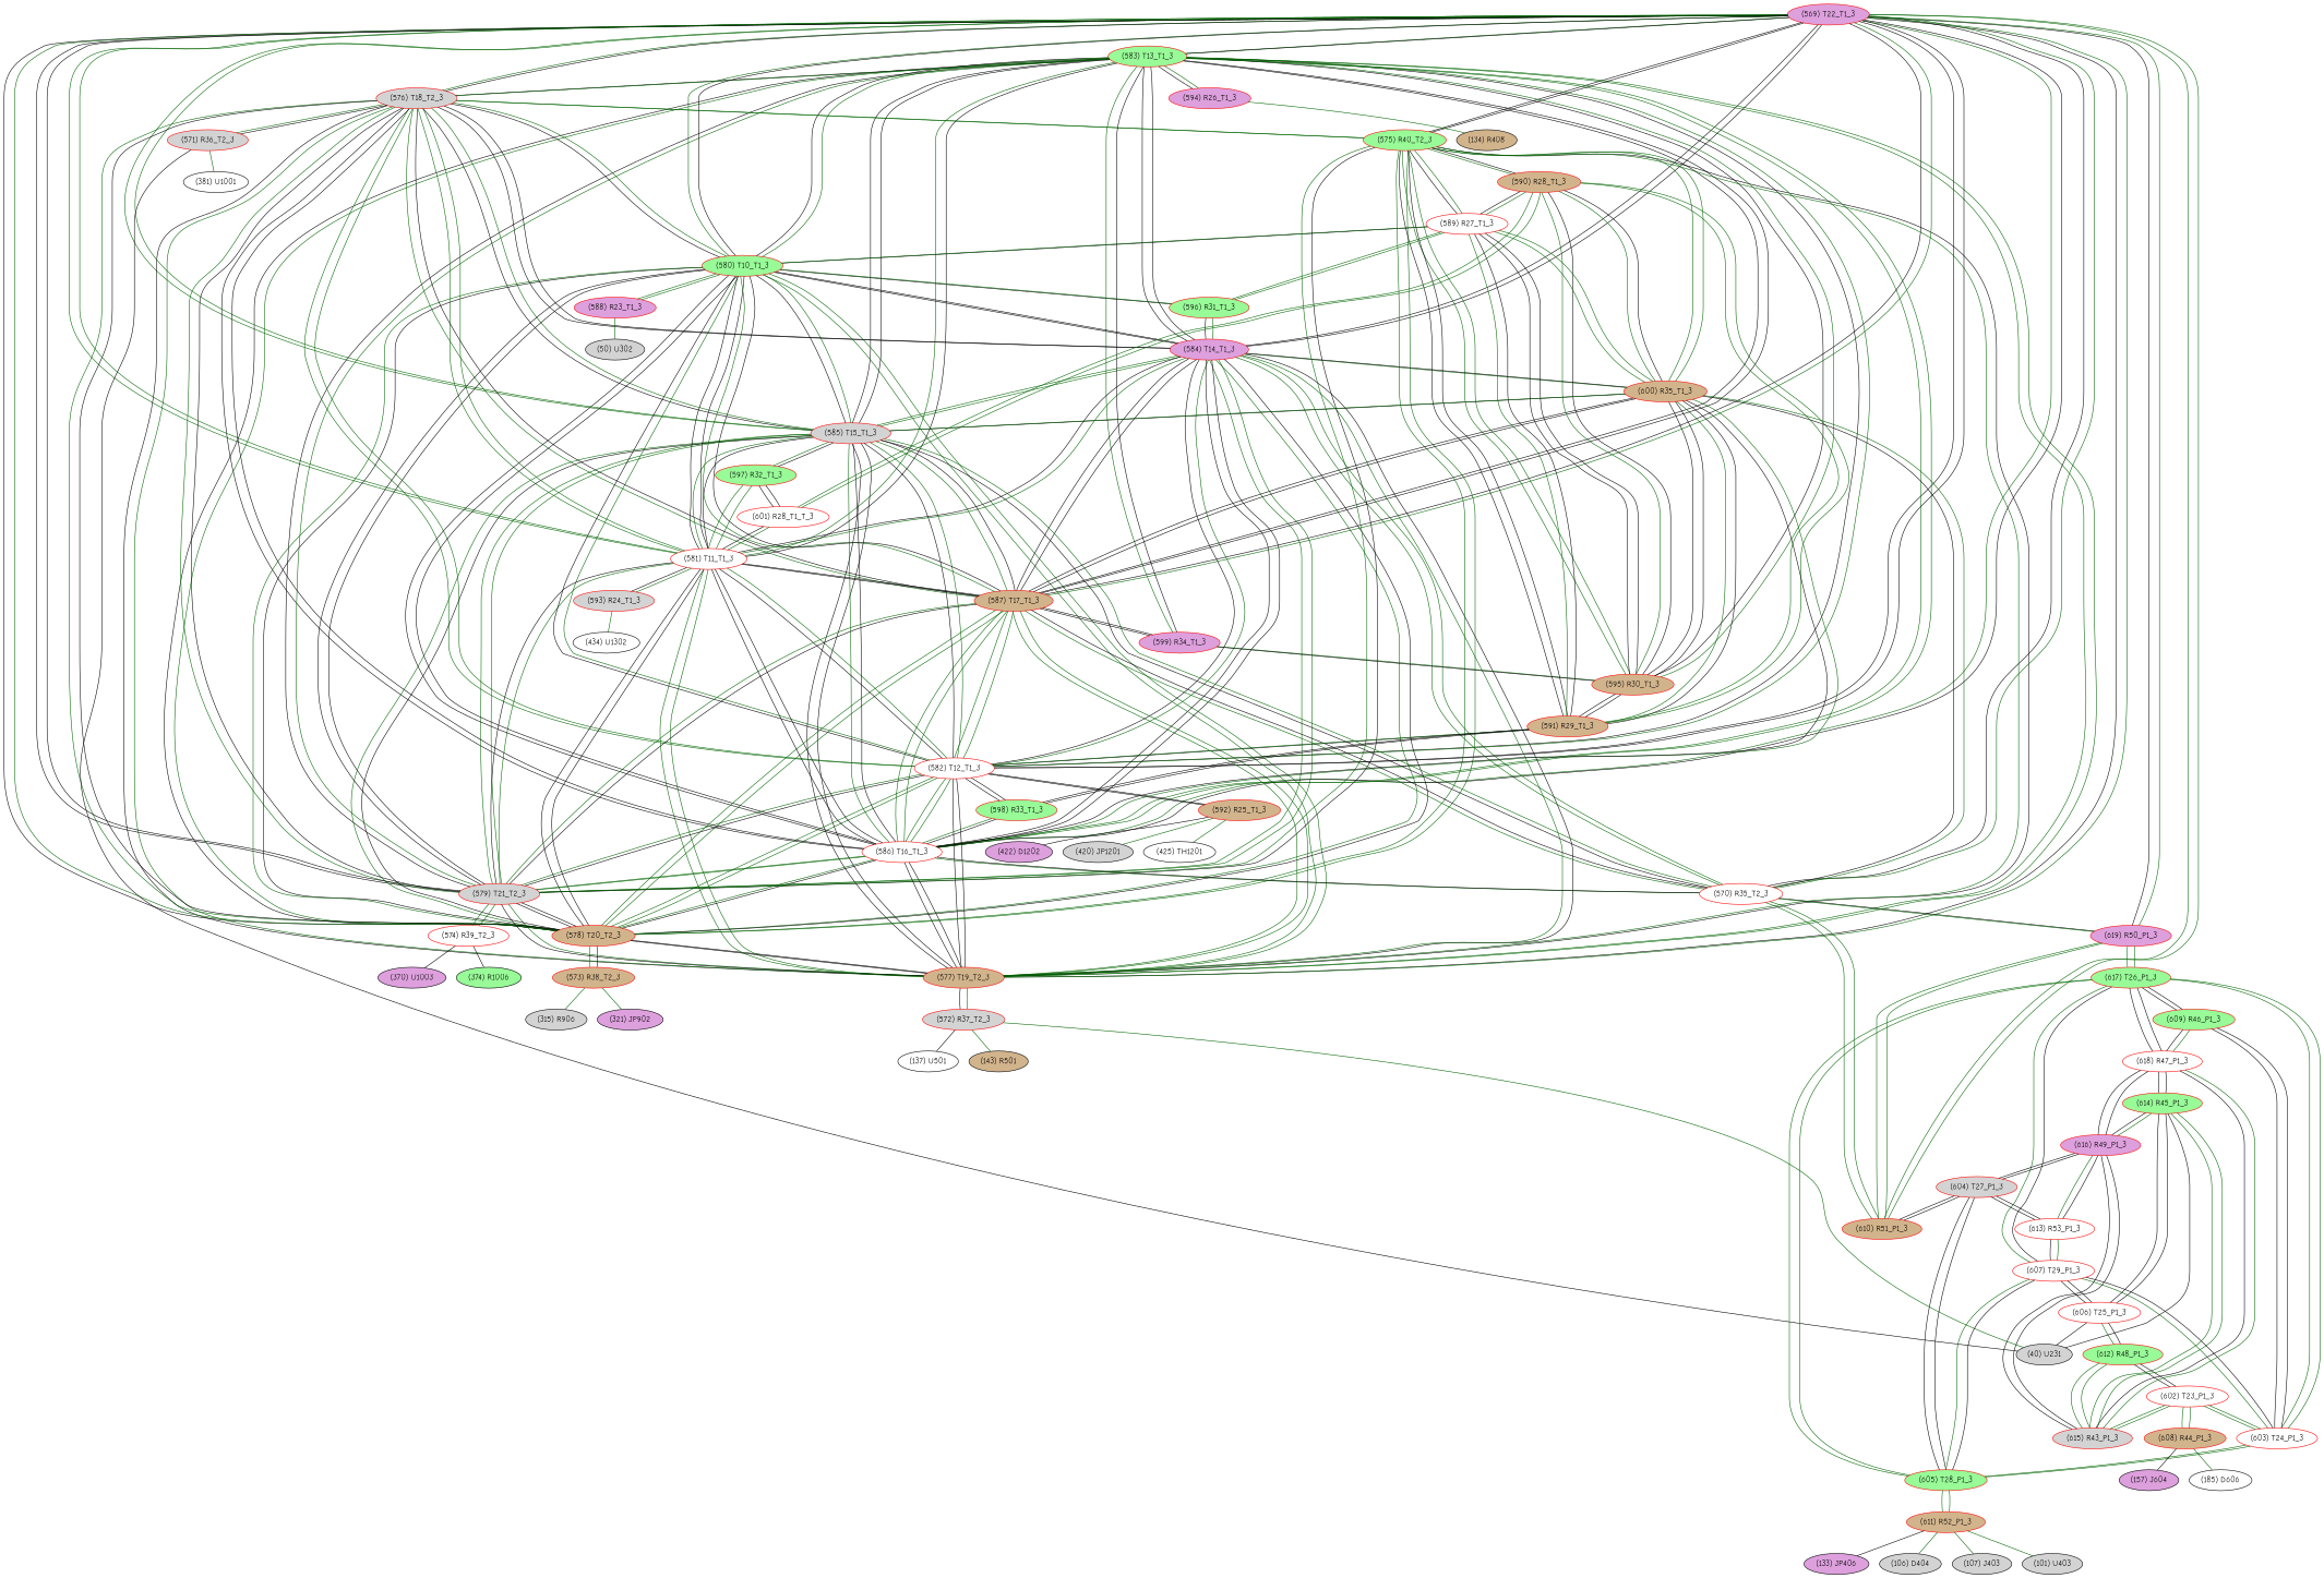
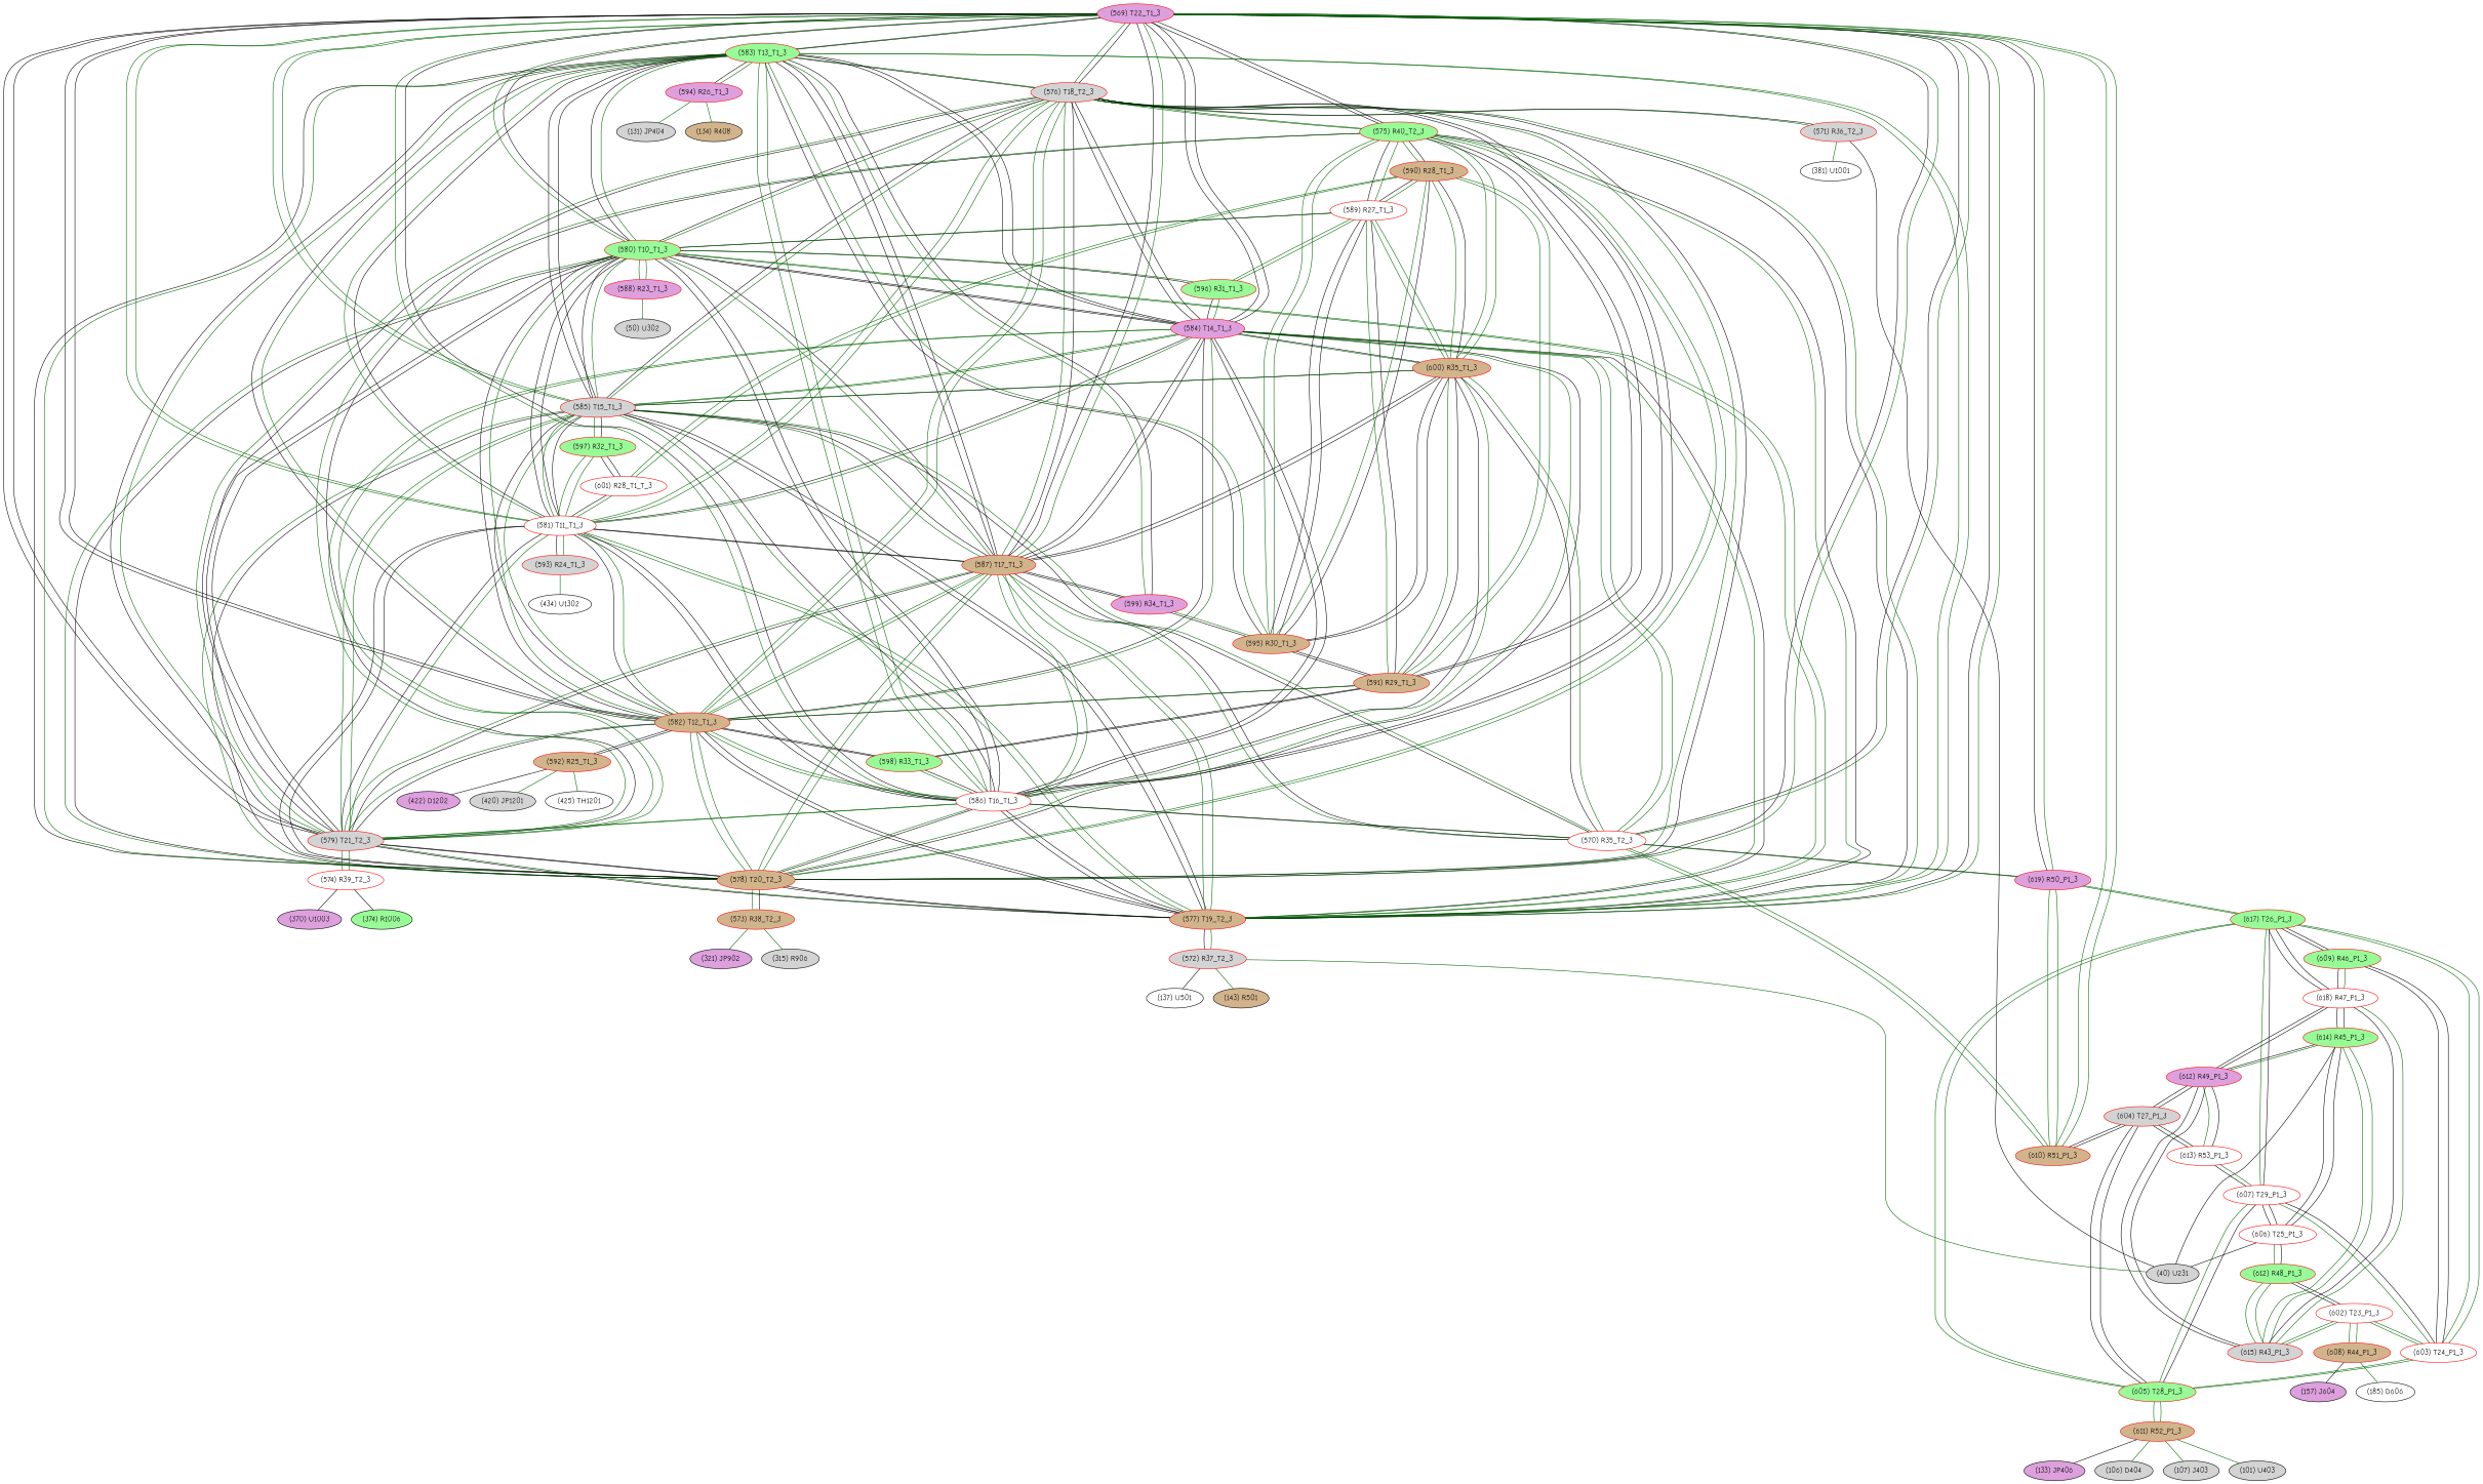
  graph {
    fontname="Comic Neue"
    node [color=red fillcolor=white fontname="Comic Neue" style=filled]
    edge [color=darkgreen fontname="Comic Neue"]
    n1 [fillcolor=plum label="(569) T22_T1_3"]
    n2 [fillcolor=palegreen label="(583) T13_T1_3"]
    n3 [fillcolor=lightgrey label="(576) T18_T2_3"]
    n4 [fillcolor=tan label="(577) T19_T2_3"]
-   n5 [label="(582) T12_T1_3"]
+   n5 [fillcolor=tan label="(582) T12_T1_3"]
    n6 [fillcolor=lightgrey label="(585) T15_T1_3"]
    n7 [fillcolor=plum label="(584) T14_T1_3"]
    n8 [fillcolor=tan label="(578) T20_T2_3"]
    n9 [fillcolor=lightgrey label="(579) T21_T2_3"]
    n10 [label="(581) T11_T1_3"]
    n11 [fillcolor=palegreen label="(580) T10_T1_3"]
    n12 [label="(586) T16_T1_3"]
    n13 [fillcolor=tan label="(587) T17_T1_3"]
    n14 [fillcolor=palegreen label="(575) R40_T2_3"]
    n15 [fillcolor=tan label="(610) R51_P1_3"]
    n16 [fillcolor=plum label="(619) R50_P1_3"]
    n17 [label="(570) R35_T2_3"]
    n18 [fillcolor=tan label="(595) R30_T1_3"]
    n19 [fillcolor=plum label="(599) R34_T1_3"]
    n20 [fillcolor=plum label="(594) R26_T1_3"]
    n21 [fillcolor=lightgrey label="(571) R36_T2_3"]
    n22 [fillcolor=lightgrey label="(572) R37_T2_3"]
    n23 [fillcolor=tan label="(591) R29_T1_3"]
    n24 [fillcolor=palegreen label="(598) R33_T1_3"]
    n25 [fillcolor=tan label="(592) R25_T1_3"]
    n26 [fillcolor=tan label="(600) R35_T1_3"]
    n27 [fillcolor=palegreen label="(597) R32_T1_3"]
    n28 [fillcolor=palegreen label="(596) R31_T1_3"]
    n29 [fillcolor=tan label="(573) R38_T2_3"]
    n30 [label="(574) R39_T2_3"]
    n31 [fillcolor=lightgrey label="(593) R24_T1_3"]
    n32 [label="(601) R28_T1_T_3"]
    n33 [label="(589) R27_T1_3"]
    n34 [fillcolor=plum label="(588) R23_T1_3"]
    n35 [fillcolor=tan label="(590) R28_T1_3"]
    n36 [fillcolor=lightgrey label="(604) T27_P1_3"]
    n37 [fillcolor=palegreen label="(617) T26_P1_3"]
    n38 [fillcolor=tan label="(134) R408" color=""]
+   n39 [fillcolor=lightgrey label="(131) JP404" color=""]
    n40 [label="(381) U1001" color=""]
    n41 [fillcolor=lightgrey label="(40) U231" color=""]
    n42 [label="(137) U501" color=""]
    n43 [fillcolor=tan label="(143) R501" color=""]
    n44 [label="(425) TH1201" color=""]
    n45 [fillcolor=plum label="(422) D1202" color=""]
    n46 [fillcolor=lightgrey label="(420) JP1201" color=""]
    n47 [fillcolor=lightgrey label="(315) R906" color=""]
    n48 [fillcolor=plum label="(321) JP902" color=""]
    n49 [fillcolor=plum label="(370) U1003" color=""]
    n50 [fillcolor=palegreen label="(374) R1006" color=""]
    n51 [label="(434) U1302" color=""]
    n52 [fillcolor=lightgrey label="(50) U302" color=""]
-   n53 [fillcolor=plum label="(616) R49_P1_3"]
+   n53 [fillcolor=plum label="(612) R49_P1_3"]
    n54 [fillcolor=palegreen label="(605) T28_P1_3"]
    n55 [label="(613) R53_P1_3"]
    n56 [label="(603) T24_P1_3"]
    n57 [label="(618) R47_P1_3"]
    n58 [label="(607) T29_P1_3"]
    n59 [fillcolor=palegreen label="(609) R46_P1_3"]
    n60 [label="(602) T23_P1_3"]
    n61 [fillcolor=palegreen label="(612) R48_P1_3"]
    n62 [fillcolor=lightgrey label="(615) R43_P1_3"]
    n63 [fillcolor=tan label="(608) R44_P1_3"]
    n64 [label="(606) T25_P1_3"]
    n65 [fillcolor=palegreen label="(614) R45_P1_3"]
    n66 [label="(185) D606" color=""]
    n67 [fillcolor=plum label="(157) J604" color=""]
    n68 [fillcolor=tan label="(611) R52_P1_3"]
    n69 [fillcolor=plum label="(133) JP406" color=""]
    n70 [fillcolor=lightgrey label="(106) D404" color=""]
    n71 [fillcolor=lightgrey label="(107) J403" color=""]
    n72 [fillcolor=lightgrey label="(101) U403" color=""]
    n1 -- n2
    n1 -- n3
    n1 -- n4 [color=black]
    n1 -- n5 [color=black]
    n1 -- n6
    n1 -- n7 [color=black]
    n1 -- n8 [color=black]
    n1 -- n9 [color=black]
    n1 -- n10
    n1 -- n11
    n1 -- n12
    n1 -- n13 [color=black]
    n1 -- n14 [color=black]
    n1 -- n15
    n1 -- n16 [color=black]
    n1 -- n17 [color=black]
    n2 -- n1 [color=black]
    n2 -- n3 [color=black]
    n2 -- n4
    n2 -- n5 [color=black]
    n2 -- n6 [color=black]
    n2 -- n7 [color=black]
    n2 -- n8 [color=black]
    n2 -- n9 [color=black]
    n2 -- n10
    n2 -- n11 [color=black]
    n2 -- n12
    n2 -- n13 [color=black]
    n2 -- n18 [color=black]
    n2 -- n19
    n2 -- n20 [color=black]
    n3 -- n1 [color=black]
    n3 -- n2
    n3 -- n4 [color=black]
    n3 -- n5
    n3 -- n6 [color=black]
    n3 -- n7 [color=black]
    n3 -- n8
    n3 -- n9
    n3 -- n10
    n3 -- n11 [color=black]
    n3 -- n12 [color=black]
    n3 -- n13
    n3 -- n14
    n3 -- n21
    n4 -- n1
    n4 -- n2
    n4 -- n3
    n4 -- n5 [color=black]
    n4 -- n6 [color=black]
    n4 -- n7 [color=black]
    n4 -- n8 [color=black]
    n4 -- n9
    n4 -- n10
    n4 -- n11
    n4 -- n12 [color=black]
    n4 -- n13
    n4 -- n14 [color=black]
    n4 -- n22 [color=black]
    n5 -- n1 [color=black]
    n5 -- n2
    n5 -- n3
    n5 -- n4 [color=black]
    n5 -- n6
    n5 -- n7
    n5 -- n8
    n5 -- n9
    n5 -- n10
    n5 -- n11
    n5 -- n12
    n5 -- n13
    n5 -- n23 [color=black]
    n5 -- n24 [color=black]
    n5 -- n25 [color=black]
    n6 -- n1
    n6 -- n2 [color=black]
    n6 -- n3
    n6 -- n4 [color=black]
    n6 -- n5 [color=black]
    n6 -- n7
    n6 -- n8
    n6 -- n9
    n6 -- n10
    n6 -- n11
    n6 -- n12
    n6 -- n13
    n6 -- n17 [color=black]
    n6 -- n26 [color=black]
    n6 -- n27
    n7 -- n1 [color=black]
    n7 -- n2 [color=black]
    n7 -- n3 [color=black]
    n7 -- n4
    n7 -- n5 [color=black]
    n7 -- n6
    n7 -- n8
    n7 -- n9
    n7 -- n10 [color=black]
    n7 -- n11 [color=black]
    n7 -- n12 [color=black]
    n7 -- n13 [color=black]
    n7 -- n17
    n7 -- n26
    n7 -- n28
    n8 -- n1
    n8 -- n2
    n8 -- n3 [color=black]
    n8 -- n4 [color=black]
    n8 -- n5
    n8 -- n6 [color=black]
    n8 -- n7 [color=black]
    n8 -- n9 [color=black]
    n8 -- n10 [color=black]
    n8 -- n11 [color=black]
    n8 -- n12 [color=black]
    n8 -- n13
    n8 -- n14
    n8 -- n29
    n9 -- n1 [color=black]
    n9 -- n2
    n9 -- n3 [color=black]
    n9 -- n4 [color=black]
    n9 -- n5 [color=black]
    n9 -- n6
    n9 -- n7
    n9 -- n8 [color=black]
    n9 -- n10
    n9 -- n11 [color=black]
    n9 -- n12
    n9 -- n13 [color=black]
    n9 -- n14 [color=black]
    n9 -- n30
    n10 -- n1
    n10 -- n2 [color=black]
    n10 -- n3
    n10 -- n4
    n10 -- n5 [color=black]
    n10 -- n6 [color=black]
    n10 -- n7
    n10 -- n8 [color=black]
    n10 -- n9 [color=black]
    n10 -- n11 [color=black]
    n10 -- n12 [color=black]
    n10 -- n13 [color=black]
    n10 -- n27
    n10 -- n31 [color=black]
    n10 -- n32
    n11 -- n1 [color=black]
    n11 -- n2
    n11 -- n3
    n11 -- n4
    n11 -- n5 [color=black]
    n11 -- n6 [color=black]
    n11 -- n7 [color=black]
    n11 -- n8
    n11 -- n9 [color=black]
    n11 -- n10 [color=black]
    n11 -- n12 [color=black]
    n11 -- n13
    n11 -- n28 [color=black]
    n11 -- n33 [color=black]
    n11 -- n34
    n12 -- n1 [color=black]
    n12 -- n2
    n12 -- n3 [color=black]
    n12 -- n4 [color=black]
    n12 -- n5
    n12 -- n6 [color=black]
    n12 -- n7 [color=black]
    n12 -- n8
    n12 -- n9
    n12 -- n10 [color=black]
    n12 -- n11 [color=black]
    n12 -- n13
    n12 -- n17
    n12 -- n24 [color=black]
    n12 -- n26
    n13 -- n1
    n13 -- n2 [color=black]
    n13 -- n3 [color=black]
    n13 -- n4
    n13 -- n5
    n13 -- n6 [color=black]
    n13 -- n7 [color=black]
    n13 -- n8
    n13 -- n9
    n13 -- n10 [color=black]
    n13 -- n11 [color=black]
    n13 -- n12
    n13 -- n17
    n13 -- n19 [color=black]
    n13 -- n26 [color=black]
    n14 -- n1 [color=black]
    n14 -- n3
    n14 -- n4
    n14 -- n8
    n14 -- n9
    n14 -- n18
    n14 -- n23 [color=black]
    n14 -- n26
    n14 -- n33 [color=black]
    n14 -- n35
    n15 -- n1
    n15 -- n16
    n15 -- n17
    n15 -- n36 [color=black]
    n16 -- n1
    n16 -- n15
    n16 -- n17 [color=black]
    n16 -- n37
    n17 -- n1
    n17 -- n6
    n17 -- n7
    n17 -- n12 [color=black]
    n17 -- n13 [color=black]
    n17 -- n15
    n17 -- n16
    n17 -- n26
    n18 -- n2
    n18 -- n14
    n18 -- n19
    n18 -- n23 [color=black]
    n18 -- n26 [color=black]
    n18 -- n33 [color=black]
    n18 -- n35 [color=black]
    n19 -- n2 [color=black]
    n19 -- n13 [color=black]
    n19 -- n18 [color=black]
    n20 -- n2
    n20 -- n38
+   n20 -- n39
    n21 -- n3 [color=black]
    n21 -- n40
    n21 -- n41 [color=black]
    n22 -- n4
    n22 -- n41
    n22 -- n42 [color=black]
    n22 -- n43
    n23 -- n5
    n23 -- n14 [color=black]
    n23 -- n18 [color=black]
    n23 -- n24 [color=black]
    n23 -- n26 [color=black]
    n23 -- n33 [color=black]
    n23 -- n35
    n24 -- n5 [color=black]
    n24 -- n12
    n24 -- n23 [color=black]
    n25 -- n5 [color=black]
    n25 -- n44
    n25 -- n45 [color=black]
    n25 -- n46
    n26 -- n6
    n26 -- n7 [color=black]
    n26 -- n12 [color=black]
    n26 -- n13 [color=black]
    n26 -- n14
    n26 -- n17 [color=black]
    n26 -- n18 [color=black]
    n26 -- n23
    n26 -- n33
    n26 -- n35 [color=black]
    n27 -- n6 [color=black]
    n27 -- n10
    n27 -- n32 [color=black]
    n28 -- n7 [color=black]
    n28 -- n11
    n28 -- n33
    n29 -- n8 [color=black]
    n29 -- n47
    n29 -- n48
    n30 -- n9
    n30 -- n49 [color=black]
    n30 -- n50 [color=black]
    n31 -- n10
    n31 -- n51
    n32 -- n10 [color=black]
    n32 -- n27 [color=black]
    n32 -- n35
    n33 -- n11
    n33 -- n14
    n33 -- n18 [color=black]
    n33 -- n23
    n33 -- n26
    n33 -- n28
    n33 -- n35
    n34 -- n11
    n34 -- n52
    n35 -- n14 [color=black]
    n35 -- n18
    n35 -- n23
    n35 -- n26
    n35 -- n32
    n35 -- n33 [color=black]
    n36 -- n15 [color=black]
    n36 -- n53 [color=black]
    n36 -- n54 [color=black]
    n36 -- n55 [color=black]
    n37 -- n16
    n37 -- n54
    n37 -- n56
    n37 -- n57 [color=black]
    n37 -- n58
    n37 -- n59 [color=black]
    n53 -- n36 [color=black]
    n53 -- n55
    n53 -- n57 [color=black]
    n53 -- n62 [color=black]
    n53 -- n65
    n54 -- n36 [color=black]
    n54 -- n37
    n54 -- n56
    n54 -- n58 [color=black]
    n54 -- n68
    n55 -- n36 [color=black]
    n55 -- n53 [color=black]
    n55 -- n58 [color=black]
    n56 -- n37
    n56 -- n54
    n56 -- n58 [color=black]
    n56 -- n59 [color=black]
    n56 -- n60
    n57 -- n37 [color=black]
    n57 -- n53 [color=black]
    n57 -- n59
    n57 -- n62 [color=black]
    n57 -- n65 [color=black]
    n58 -- n37 [color=black]
    n58 -- n54
    n58 -- n55
    n58 -- n56
    n58 -- n64 [color=black]
    n59 -- n37 [color=black]
    n59 -- n56 [color=black]
    n59 -- n57 [color=black]
    n60 -- n56
    n60 -- n61 [color=black]
    n60 -- n62
    n60 -- n63
    n61 -- n60 [color=black]
    n61 -- n62
    n61 -- n64 [color=black]
    n62 -- n53 [color=black]
    n62 -- n57
    n62 -- n60
    n62 -- n61
    n62 -- n65
    n63 -- n60
    n63 -- n66
    n63 -- n67 [color=black]
    n64 -- n41 [color=black]
    n64 -- n58 [color=black]
    n64 -- n61
    n64 -- n65 [color=black]
    n65 -- n41 [color=black]
    n65 -- n53 [color=black]
    n65 -- n57 [color=black]
    n65 -- n62
    n65 -- n64 [color=black]
    n68 -- n54
    n68 -- n69 [color=black]
    n68 -- n70
    n68 -- n71
    n68 -- n72
  }
